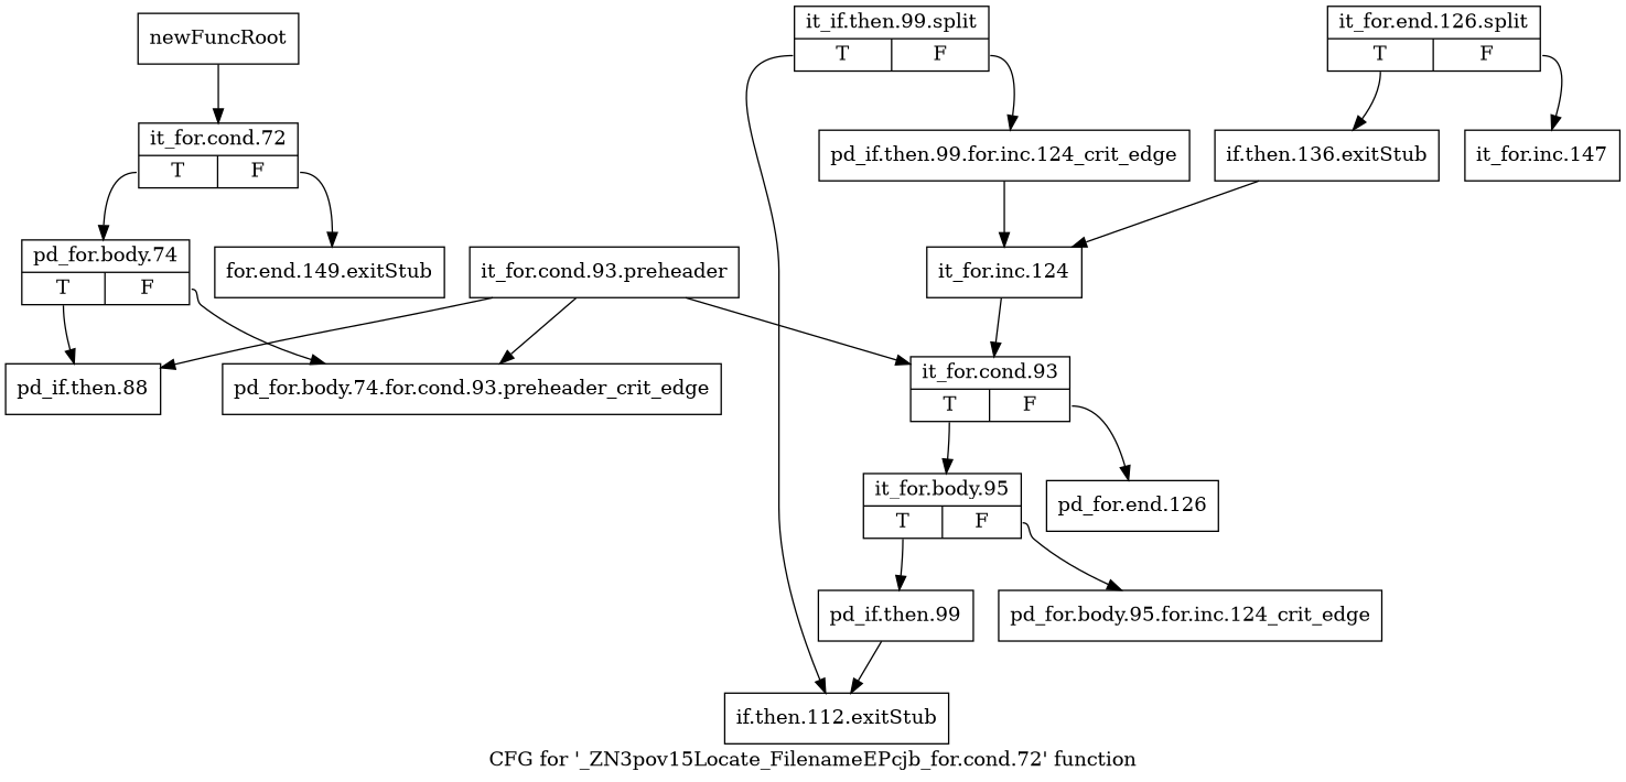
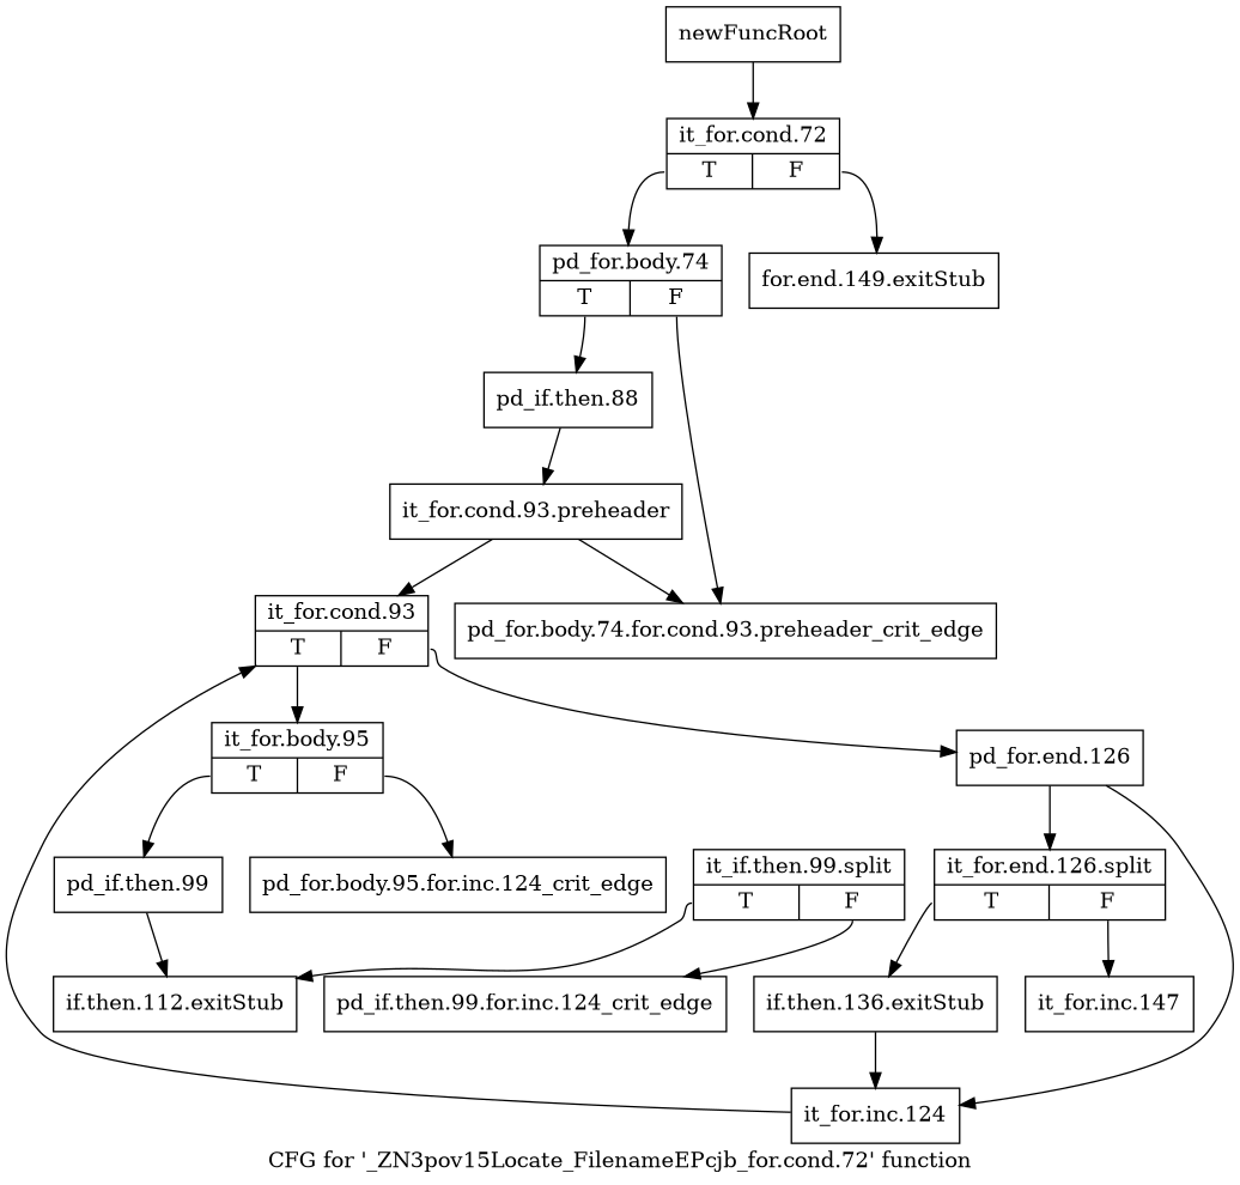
  digraph {
    label="CFG for '_ZN3pov15Locate_FilenameEPcjb_for.cond.72' function"
    node [shape=record]
    n1 [label="{newFuncRoot}"]
    n2 [label="{it_for.cond.72|{<s0>T|<s1>F}}"]
    n3 [label="{for.end.149.exitStub}"]
    n4 [label="{pd_for.body.74|{<s0>T|<s1>F}}"]
    n5 [label="{pd_if.then.88}"]
    n6 [label="{pd_for.body.74.for.cond.93.preheader_crit_edge}"]
    n7 [label="{if.then.136.exitStub}"]
    n8 [label="{it_for.inc.124}"]
    n9 [label="{if.then.112.exitStub}"]
    n10 [label="{it_for.cond.93.preheader}"]
    n11 [label="{it_for.cond.93|{<s0>T|<s1>F}}"]
    n12 [label="{it_for.body.95|{<s0>T|<s1>F}}"]
    n13 [label="{pd_for.end.126}"]
    n14 [label="{pd_if.then.99}"]
    n15 [label="{pd_for.body.95.for.inc.124_crit_edge}"]
    n16 [label="{it_for.end.126.split|{<s0>T|<s1>F}}"]
    n17 [label="{it_for.inc.147}"]
    n18 [label="{it_if.then.99.split|{<s0>T|<s1>F}}"]
    n19 [label="{pd_if.then.99.for.inc.124_crit_edge}"]
    n1 -> n2
    n2 -> n3 [tailport=s1]
    n2 -> n4 [tailport=s0]
    n4 -> n5 [tailport=s0]
    n4 -> n6 [tailport=s1]
-   n10 -> n5
+   n5 -> n10
    n7 -> n8
    n8 -> n11
    n10 -> n6
    n10 -> n11
    n11 -> n12 [tailport=s0]
    n11 -> n13 [tailport=s1]
    n12 -> n14 [tailport=s0]
    n12 -> n15 [tailport=s1]
+   n13 -> n16
    n14 -> n9
    n16 -> n7 [tailport=s0]
    n16 -> n17 [tailport=s1]
    n18 -> n9 [tailport=s0]
    n18 -> n19 [tailport=s1]
-   n19 -> n8
+   n13 -> n8
  }
